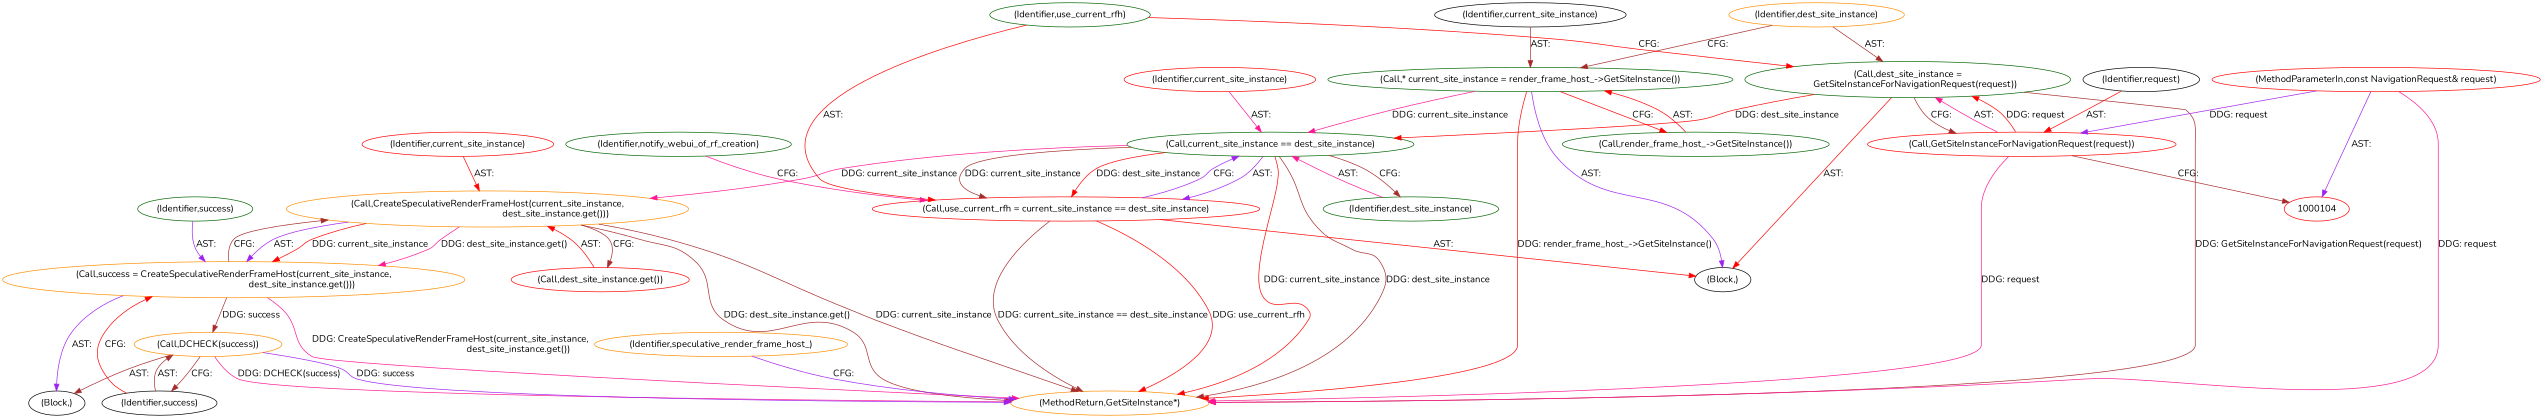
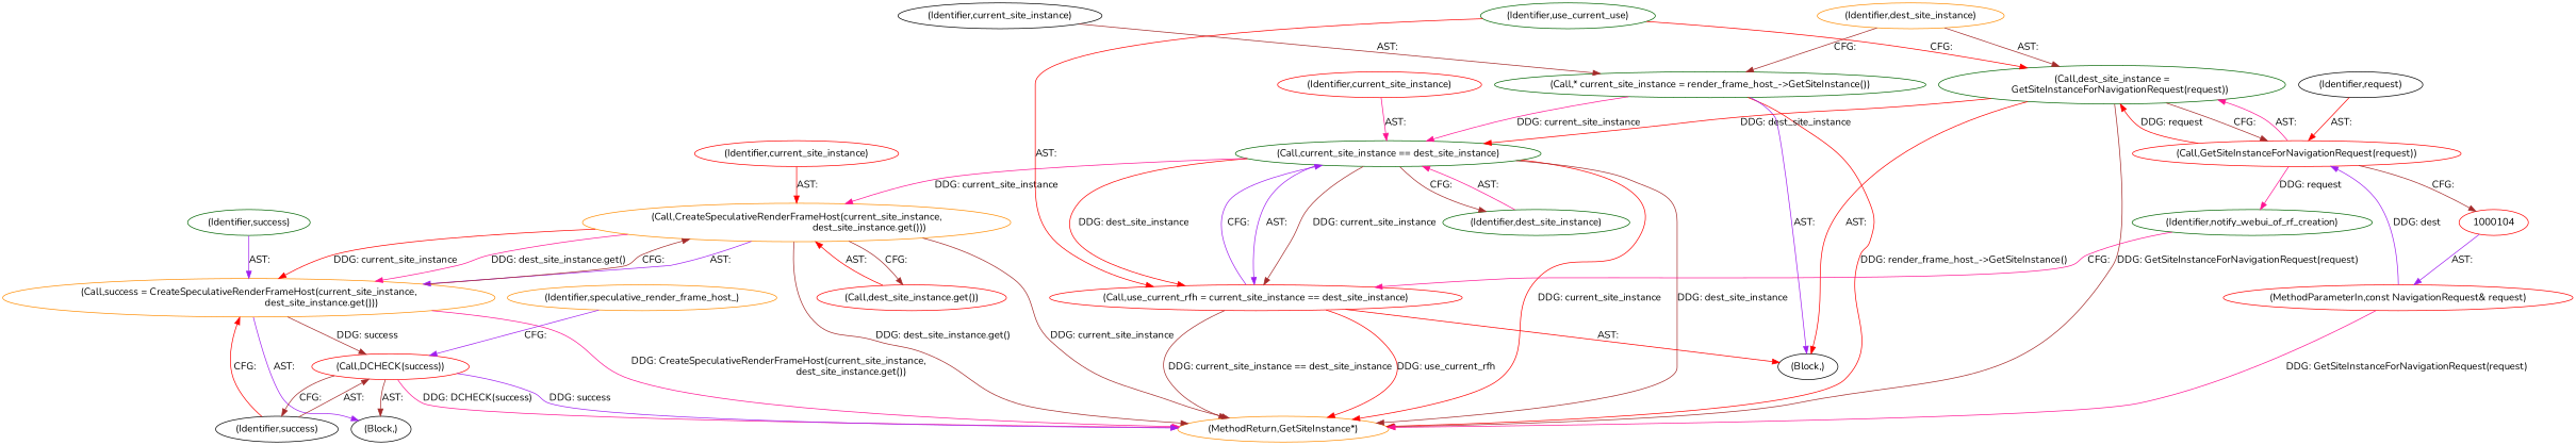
  digraph {
    fontname=Nunito
    node [color=darkgreen fontname=Nunito]
    edge [color=brown fontname=Nunito]
    n1 [label="(Call,current_site_instance == dest_site_instance)"]
    n2 [color=red label="(Call,use_current_rfh = current_site_instance == dest_site_instance)"]
    n3 [color=darkorange label="(Call,CreateSpeculativeRenderFrameHost(current_site_instance,\n                                                      dest_site_instance.get()))"]
    n4 [color=darkorange label="(MethodReturn,GetSiteInstance*)"]
    n5 [label="(Identifier,dest_site_instance)"]
    n6 [color=black label="(Block,)"]
    n7 [color=darkorange label="(Call,success = CreateSpeculativeRenderFrameHost(current_site_instance,\n                                                      dest_site_instance.get()))"]
    n8 [color=red label="(Call,dest_site_instance.get())"]
    n9 [label="(Call,* current_site_instance = render_frame_host_->GetSiteInstance())"]
-   n10 [label="(Call,render_frame_host_->GetSiteInstance())"]
    n11 [label="(Call,dest_site_instance =\n      GetSiteInstanceForNavigationRequest(request))"]
    n12 [color=red label="(Call,GetSiteInstanceForNavigationRequest(request))"]
    1000104 [color=red]
    n14 [color=black label="(Identifier,request)"]
    n15 [color=red label="(MethodParameterIn,const NavigationRequest& request)"]
-   n16 [color=darkorange label="(Call,DCHECK(success))"]
+   n16 [color=red label="(Call,DCHECK(success))"]
    n17 [color=black label="(Block,)"]
    n18 [color=black label="(Identifier,success)"]
    n19 [color=red label="(Identifier,current_site_instance)"]
    n20 [color=red label="(Identifier,current_site_instance)"]
    n21 [color=black label="(Identifier,current_site_instance)"]
    n22 [label="(Identifier,success)"]
    n23 [color=darkorange label="(Identifier,dest_site_instance)"]
-   n24 [label="(Identifier,use_current_rfh)"]
+   n24 [label="(Identifier,use_current_use)"]
    n25 [color=darkorange label="(Identifier,speculative_render_frame_host_)"]
    n26 [label="(Identifier,notify_webui_of_rf_creation)"]
    n1 -> n2 [color=purple label="AST: "]
    n1 -> n2 [label="DDG: current_site_instance"]
    n1 -> n2 [color=red label="DDG: dest_site_instance"]
    n1 -> n3 [color=deeppink label="DDG: current_site_instance"]
    n1 -> n4 [color=red label="DDG: current_site_instance"]
    n1 -> n4 [label="DDG: dest_site_instance"]
    n1 -> n5 [label="CFG: "]
    n2 -> n1 [color=purple label="CFG: "]
    n2 -> n4 [label="DDG: current_site_instance == dest_site_instance"]
    n2 -> n4 [color=red label="DDG: use_current_rfh"]
    n2 -> n6 [color=red label="AST: "]
    n3 -> n4 [label="DDG: dest_site_instance.get()"]
    n3 -> n4 [label="DDG: current_site_instance"]
    n3 -> n7 [color=purple label="AST: "]
    n3 -> n7 [color=red label="DDG: current_site_instance"]
    n3 -> n7 [color=deeppink label="DDG: dest_site_instance.get()"]
    n3 -> n8 [label="CFG: "]
    n5 -> n1 [color=deeppink label="AST: "]
    n7 -> n3 [label="CFG: "]
    n7 -> n4 [color=deeppink label="DDG: CreateSpeculativeRenderFrameHost(current_site_instance,\n                                                      dest_site_instance.get())"]
    n7 -> n16 [label="DDG: success"]
    n7 -> n17 [color=purple label="AST: "]
    n8 -> n3 [color=red label="AST: "]
    n9 -> n1 [color=deeppink label="DDG: current_site_instance"]
    n9 -> n4 [color=red label="DDG: render_frame_host_->GetSiteInstance()"]
    n9 -> n6 [color=purple label="AST: "]
-   n9 -> n10 [color=red label="CFG: "]
-   n10 -> n9 [color=red label="AST: "]
    n11 -> n1 [color=red label="DDG: dest_site_instance"]
    n11 -> n4 [label="DDG: GetSiteInstanceForNavigationRequest(request)"]
    n11 -> n6 [color=red label="AST: "]
    n11 -> n12 [label="CFG: "]
-   n12 -> n4 [color=deeppink label="DDG: request"]
+   n12 -> n26 [color=deeppink label="DDG: request"]
    n12 -> n11 [color=deeppink label="AST: "]
    n12 -> n11 [color=red label="DDG: request"]
    n12 -> 1000104 [label="CFG: "]
    n14 -> n12 [color=red label="AST: "]
-   n15 -> n4 [color=deeppink label="DDG: request"]
-   n15 -> n12 [color=purple label="DDG: request"]
-   n15 -> 1000104 [color=purple label="AST: "]
+   n15 -> n4 [color=deeppink label="DDG: GetSiteInstanceForNavigationRequest(request)"]
+   n15 -> n12 [color=purple label="DDG: dest"]
+   1000104 -> n15 [color=purple label="AST: "]
    n16 -> n4 [color=deeppink label="DDG: DCHECK(success)"]
    n16 -> n4 [color=purple label="DDG: success"]
    n16 -> n17 [label="AST: "]
    n16 -> n18 [label="CFG: "]
    n18 -> n7 [color=red label="CFG: "]
    n18 -> n16 [label="AST: "]
    n19 -> n1 [color=deeppink label="AST: "]
    n20 -> n3 [color=red label="AST: "]
    n21 -> n9 [label="AST: "]
    n22 -> n7 [color=purple label="AST: "]
    n23 -> n9 [label="CFG: "]
    n23 -> n11 [label="AST: "]
    n24 -> n2 [color=red label="AST: "]
    n24 -> n11 [color=red label="CFG: "]
-   n25 -> n4 [color=purple label="CFG: "]
+   n25 -> n16 [color=purple label="CFG: "]
    n26 -> n2 [color=deeppink label="CFG: "]
  }
